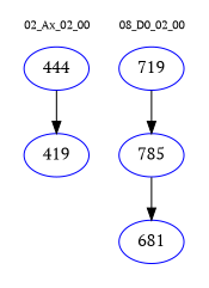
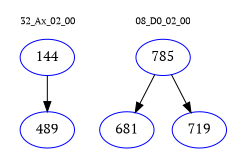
  digraph {
    fontname="PT Serif"
    node [color=blue fontname="PT Serif"]
    edge [color=black fontname="PT Serif"]
-   n1 [label=444]
-   n2 [label=419]
+   n1 [label=144]
+   n2 [label=489]
    n3 [label=785]
    n4 [label=681]
    n5 [label=719]
    subgraph cluster_1 {
      color=white
      fontsize=10
-     label="02_Ax_02_00"
+     label="32_Ax_02_00"
      n1
      n2
    }
    subgraph cluster_2 {
      color=white
      fontsize=10
      label="08_D0_02_00"
      n3
      n4
      n5
    }
    n1 -> n2
    n3 -> n4
-   n5 -> n3
+   n3 -> n5
  }
